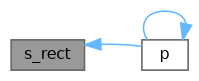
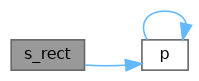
  digraph {
    rankdir=LR
    node [fontname=Helvetica fontsize=10 shape=box style=filled]
    edge [color=steelblue1 fontname=Helvetica fontsize=10 labelfontname=Helvetica labelfontsize=10 style=solid]
    n1 [color=gray40 fillcolor=grey60 fontcolor=black height=0.2 label=s_rect width=0.4]
    n2 [color=grey40 fillcolor=white height=0.2 label=p width=0.4]
-   n2 -> n1
+   n1 -> n2
    n2 -> n2
  }
